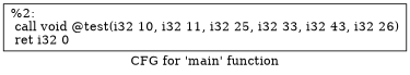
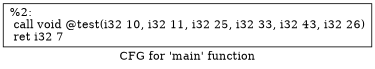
  digraph {
    label="CFG for 'main' function"
-   n1 [label="{%2:\l  call void @test(i32 10, i32 11, i32 25, i32 33, i32 43, i32 26)\l  ret i32 0\l}" shape=record]
+   n1 [label="{%2:\l  call void @test(i32 10, i32 11, i32 25, i32 33, i32 43, i32 26)\l  ret i32 7\l}" shape=record]
  }
